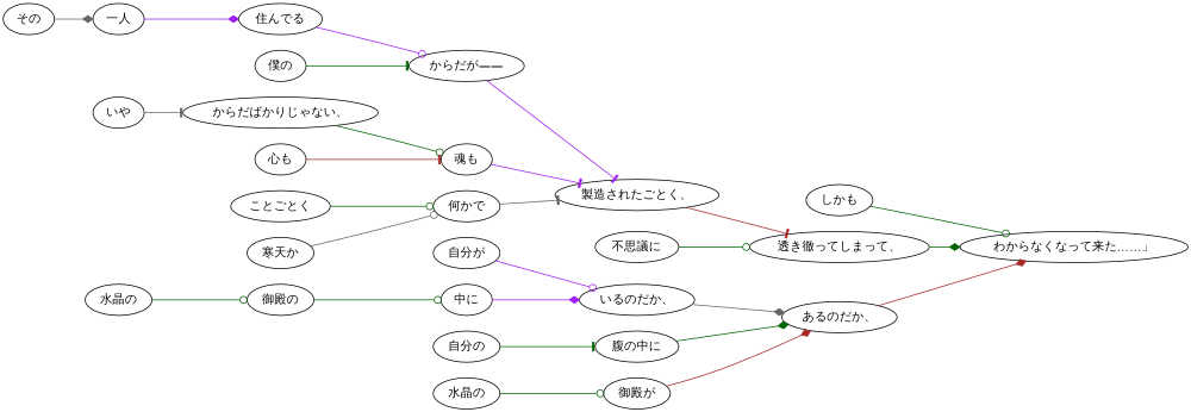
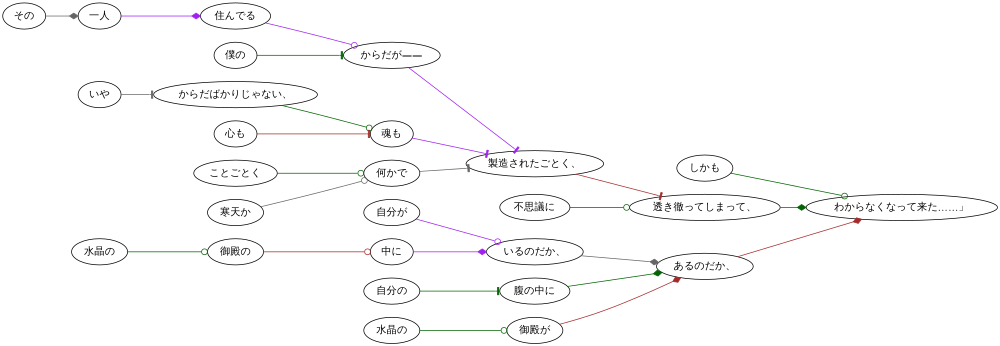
  digraph {
    rankdir=LR
    edge [arrowhead=odot color=darkgreen]
    n1 [label="しかも"]
    n2 [label="わからなくなって来た……」"]
    n3 [label="その"]
    n4 [label="一人"]
    n5 [label="住んでる"]
    n6 [label="からだが——"]
    n7 [label="製造されたごとく、"]
    n8 [label="僕の"]
    n9 [label="透き徹ってしまって、"]
    n10 [label="いや"]
    n11 [label="からだばかりじゃない、"]
    n12 [label="魂も"]
    n13 [label="心も"]
    n14 [label="ことごとく"]
    n15 [label="何かで"]
    n16 [label="寒天か"]
    n17 [label="不思議に"]
    n18 [label="自分が"]
    n19 [label="いるのだか、"]
    n20 [label="あるのだか、"]
    n21 [label="水晶の"]
    n22 [label="御殿の"]
    n23 [label="中に"]
    n24 [label="自分の"]
    n25 [label="腹の中に"]
    n26 [label="水晶の"]
    n27 [label="御殿が"]
    n1 -> n2
    n3 -> n4 [arrowhead=diamond color=gray40]
    n4 -> n5 [arrowhead=diamond color=purple]
    n5 -> n6 [color=purple]
    n6 -> n7 [arrowhead=tee color=purple]
    n7 -> n9 [arrowhead=tee color=brown]
    n8 -> n6 [arrowhead=tee]
    n9 -> n2 [arrowhead=diamond]
    n10 -> n11 [arrowhead=tee color=gray40]
    n11 -> n12
    n12 -> n7 [arrowhead=tee color=purple]
    n13 -> n12 [arrowhead=tee color=brown]
    n14 -> n15
    n15 -> n7 [arrowhead=tee color=gray40]
    n16 -> n15 [color=gray40]
    n17 -> n9
    n18 -> n19 [color=purple]
    n19 -> n20 [arrowhead=diamond color=gray40]
    n20 -> n2 [arrowhead=diamond color=brown]
    n21 -> n22
-   n22 -> n23
+   n22 -> n23 [color=brown]
    n23 -> n19 [arrowhead=diamond color=purple]
    n24 -> n25 [arrowhead=tee]
    n25 -> n20 [arrowhead=diamond]
    n26 -> n27
    n27 -> n20 [arrowhead=diamond color=brown]
  }
